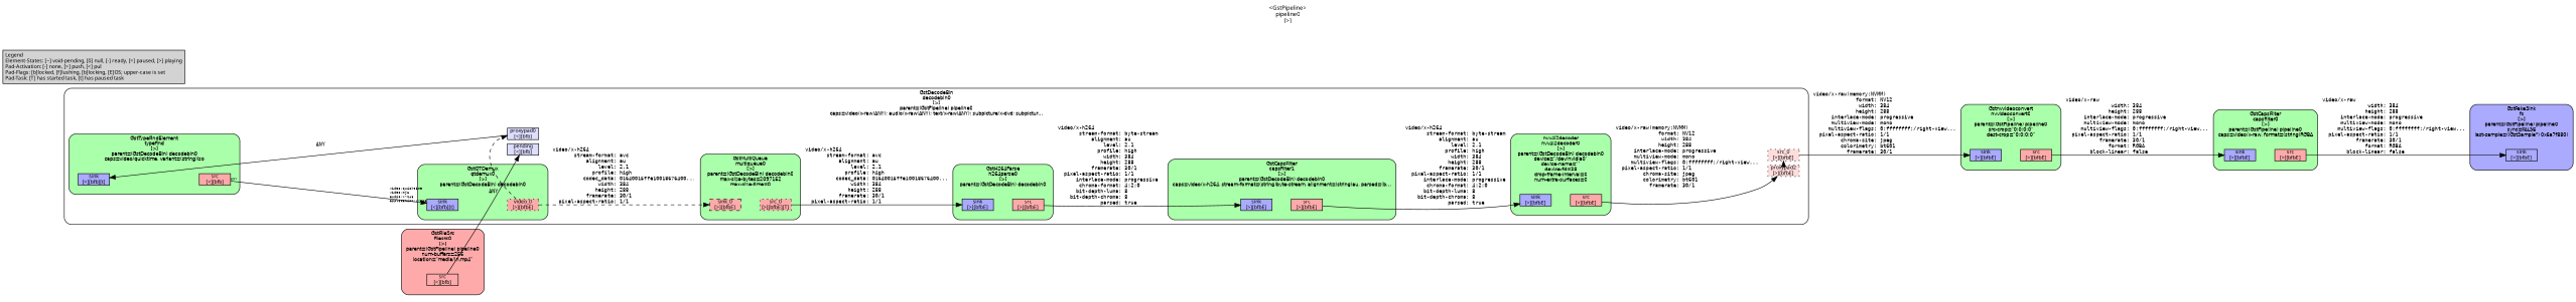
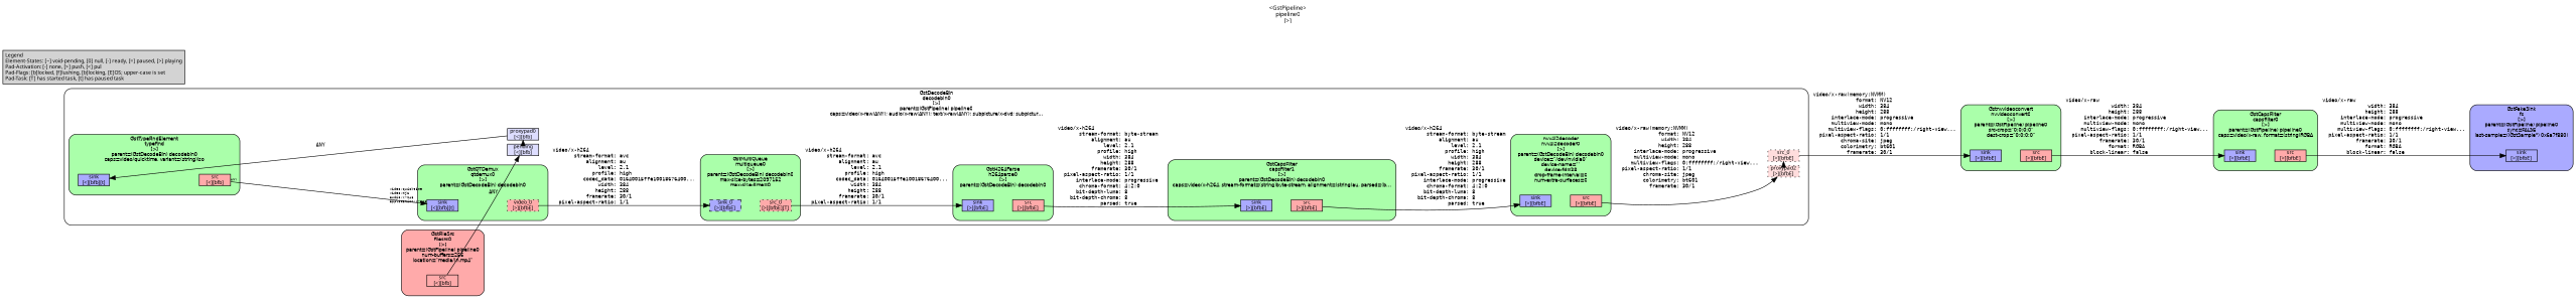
  digraph {
    fontname=sans
    fontsize=10
    label="<GstPipeline>\npipeline0\n[>]"
    labelloc=t
    nodesep=.1
    rankdir=LR
    ranksep=.2
    node [color=black fillcolor="#aaaaff" fontname=sans fontsize=9 margin="0.0,0.0" shape=box style="filled,solid"]
    edge [fontname=monospace fontsize=9 labelfontsize=6]
    n1 [height=0.2 label="sink\n[>][bfbE]"]
    n2 [fillcolor="#ffaaaa" height=0.2 label="src\n[>][bfbE]"]
    n3 [height=0.2 label="sink\n[>][bfbE]"]
    n4 [height=0.2 label="sink\n[>][bfbE]"]
    n5 [fillcolor="#ffaaaa" height=0.2 label="src\n[>][bfbE]"]
    n6 [fillcolor="#ddddff" height=0.2 label="proxypad0\n[<][bfb]"]
    n7 [fillcolor="#ddddff" height=0.2 label="pending\n[<][bfb]"]
    n8 [fillcolor="#ffdddd" height=0.2 label="proxypad2\n[>][bfbE]" style="filled,dotted"]
    n9 [fillcolor="#ffdddd" height=0.2 label="src_0\n[>][bfbE]" style="filled,dotted"]
    n10 [height=0.2 label="sink\n[>][bfbE]"]
    n11 [fillcolor="#ffaaaa" height=0.2 label="src\n[>][bfbE]"]
    n12 [height=0.2 label="sink\n[>][bfbE]"]
    n13 [fillcolor="#ffaaaa" height=0.2 label="src\n[>][bfbE]"]
    n14 [height=0.2 label="sink\n[>][bfbE]"]
    n15 [fillcolor="#ffaaaa" height=0.2 label="src\n[>][bfbE]"]
-   n16 [fillcolor="#ffaaaa" height=0.2 label="sink_0\n[>][bfbE]" style="filled,dashed"]
+   n16 [height=0.2 label="sink_0\n[>][bfbE]" style="filled,dashed"]
    n17 [fillcolor="#ffaaaa" height=0.2 label="src_0\n[>][bfbE][T]" style="filled,dotted"]
    n18 [height=0.2 label="sink\n[<][bfb][t]"]
    n19 [fillcolor="#ffaaaa" height=0.2 label="video_0\n[>][bfbE]" style="filled,dotted"]
    n20 [fillcolor="#ffaaaa" height=0.2 label="src\n[<][bfb]"]
    n21 [height=0.2 label="sink\n[<][bfb][t]"]
    n22 [fillcolor="#ffaaaa" height=0.2 label="src\n[<][bfb]"]
    n23 [label="Legend\lElement-States: [~] void-pending, [0] null, [-] ready, [=] paused, [>] playing\lPad-Activation: [-] none, [>] push, [<] pull\lPad-Flags: [b]locked, [f]lushing, [b]locking, [E]OS; upper-case is set\lPad-Task: [T] has started task, [t] has paused task\l" margin="0.05,0.05" style=filled color="" fillcolor=""]
    subgraph cluster_1 {
      color=black
      fillcolor="#aaffaa"
      fontname="Bitstream Vera Sans"
      fontsize=8
      label="GstCapsFilter\ncapsfilter0\n[>]\nparent=(GstPipeline) pipeline0\ncaps=video/x-raw, format=(string)RGBA"
      style="filled,rounded"
      subgraph cluster_2 {
        color=black
        fillcolor="#aaffaa"
        fontname="Bitstream Vera Sans"
        fontsize=8
        label=""
        style=invis
        n1
      }
      subgraph cluster_3 {
        color=black
        fillcolor="#aaffaa"
        fontname="Bitstream Vera Sans"
        fontsize=8
        label=""
        style=invis
        n2
      }
    }
    subgraph cluster_4 {
      color=black
      fillcolor="#aaaaff"
      fontname="Bitstream Vera Sans"
      fontsize=8
      label="GstFakeSink\nfs\n[>]\nparent=(GstPipeline) pipeline0\nsync=FALSE\nlast-sample=((GstSample*) 0x6a7f880)"
      style="filled,rounded"
      subgraph cluster_5 {
        color=black
        fillcolor="#aaaaff"
        fontname="Bitstream Vera Sans"
        fontsize=8
        label=""
        style=invis
        n3
      }
    }
    subgraph cluster_6 {
      color=black
      fillcolor="#aaffaa"
      fontname="Bitstream Vera Sans"
      fontsize=8
      label="Gstnvvideoconvert\nnvvideoconvert0\n[>]\nparent=(GstPipeline) pipeline0\nsrc-crop=\"0:0:0:0\"\ndest-crop=\"0:0:0:0\""
      style="filled,rounded"
      subgraph cluster_7 {
        color=black
        fillcolor="#aaffaa"
        fontname="Bitstream Vera Sans"
        fontsize=8
        label=""
        style=invis
        n4
      }
      subgraph cluster_8 {
        color=black
        fillcolor="#aaffaa"
        fontname="Bitstream Vera Sans"
        fontsize=8
        label=""
        style=invis
        n5
      }
    }
    subgraph cluster_9 {
      color=black
      fillcolor="#ffffff"
      fontname="Bitstream Vera Sans"
      fontsize=8
      label="GstDecodeBin\ndecodebin0\n[>]\nparent=(GstPipeline) pipeline0\ncaps=video/x-raw(ANY); audio/x-raw(ANY); text/x-raw(ANY); subpicture/x-dvd; subpictur…"
      style="filled,rounded"
      subgraph cluster_10 {
        color=black
        fillcolor="#ffffff"
        fontname="Bitstream Vera Sans"
        fontsize=8
        label=""
        style=invis
        n6
        n7
      }
      subgraph cluster_11 {
        color=black
        fillcolor="#ffffff"
        fontname="Bitstream Vera Sans"
        fontsize=8
        label=""
        style=invis
        n8
        n9
      }
      subgraph cluster_12 {
        color=black
        fillcolor="#aaffaa"
        fontname="Bitstream Vera Sans"
        fontsize=8
        label="nvv4l2decoder\nnvv4l2decoder0\n[>]\nparent=(GstDecodeBin) decodebin0\ndevice=\"/dev/nvidia0\"\ndevice-name=\"\"\ndevice-fd=38\ndrop-frame-interval=0\nnum-extra-surfaces=0"
        style="filled,rounded"
        subgraph cluster_13 {
          color=black
          fillcolor="#aaffaa"
          fontname="Bitstream Vera Sans"
          fontsize=8
          label=""
          style=invis
          n10
        }
        subgraph cluster_14 {
          color=black
          fillcolor="#aaffaa"
          fontname="Bitstream Vera Sans"
          fontsize=8
          label=""
          style=invis
          n11
        }
      }
      subgraph cluster_15 {
        color=black
        fillcolor="#aaffaa"
        fontname="Bitstream Vera Sans"
        fontsize=8
        label="GstCapsFilter\ncapsfilter1\n[>]\nparent=(GstDecodeBin) decodebin0\ncaps=video/x-h264, stream-format=(string)byte-stream, alignment=(string)au, parsed=(b…"
        style="filled,rounded"
        subgraph cluster_16 {
          color=black
          fillcolor="#aaffaa"
          fontname="Bitstream Vera Sans"
          fontsize=8
          label=""
          style=invis
          n12
        }
        subgraph cluster_17 {
          color=black
          fillcolor="#aaffaa"
          fontname="Bitstream Vera Sans"
          fontsize=8
          label=""
          style=invis
          n13
        }
      }
      subgraph cluster_18 {
        color=black
        fillcolor="#aaffaa"
        fontname="Bitstream Vera Sans"
        fontsize=8
        label="GstH264Parse\nh264parse0\n[>]\nparent=(GstDecodeBin) decodebin0"
        style="filled,rounded"
        subgraph cluster_19 {
          color=black
          fillcolor="#aaffaa"
          fontname="Bitstream Vera Sans"
          fontsize=8
          label=""
          style=invis
          n14
        }
        subgraph cluster_20 {
          color=black
          fillcolor="#aaffaa"
          fontname="Bitstream Vera Sans"
          fontsize=8
          label=""
          style=invis
          n15
        }
      }
      subgraph cluster_21 {
        color=black
        fillcolor="#aaffaa"
        fontname="Bitstream Vera Sans"
        fontsize=8
        label="GstMultiQueue\nmultiqueue0\n[>]\nparent=(GstDecodeBin) decodebin0\nmax-size-bytes=2097152\nmax-size-time=0"
        style="filled,rounded"
        subgraph cluster_22 {
          color=black
          fillcolor="#aaffaa"
          fontname="Bitstream Vera Sans"
          fontsize=8
          label=""
          style=invis
          n16
        }
        subgraph cluster_23 {
          color=black
          fillcolor="#aaffaa"
          fontname="Bitstream Vera Sans"
          fontsize=8
          label=""
          style=invis
          n17
        }
      }
      subgraph cluster_24 {
        color=black
        fillcolor="#aaffaa"
        fontname="Bitstream Vera Sans"
        fontsize=8
        label="GstQTDemux\nqtdemux0\n[>]\nparent=(GstDecodeBin) decodebin0"
        style="filled,rounded"
        subgraph cluster_25 {
          color=black
          fillcolor="#aaffaa"
          fontname="Bitstream Vera Sans"
          fontsize=8
          label=""
          style=invis
          n18
        }
        subgraph cluster_26 {
          color=black
          fillcolor="#aaffaa"
          fontname="Bitstream Vera Sans"
          fontsize=8
          label=""
          style=invis
          n19
        }
      }
      subgraph cluster_27 {
        color=black
        fillcolor="#aaffaa"
        fontname="Bitstream Vera Sans"
        fontsize=8
        label="GstTypeFindElement\ntypefind\n[>]\nparent=(GstDecodeBin) decodebin0\ncaps=video/quicktime, variant=(string)iso"
        style="filled,rounded"
        subgraph cluster_28 {
          color=black
          fillcolor="#aaffaa"
          fontname="Bitstream Vera Sans"
          fontsize=8
          label=""
          style=invis
          n20
        }
        subgraph cluster_29 {
          color=black
          fillcolor="#aaffaa"
          fontname="Bitstream Vera Sans"
          fontsize=8
          label=""
          style=invis
          n21
        }
      }
    }
    subgraph cluster_30 {
      color=black
      fillcolor="#ffaaaa"
      fontname="Bitstream Vera Sans"
      fontsize=8
      label="GstFileSrc\nfilesrc0\n[>]\nparent=(GstPipeline) pipeline0\nnum-buffers=256\nlocation=\"media/in.mp4\""
      style="filled,rounded"
      subgraph cluster_31 {
        color=black
        fillcolor="#ffaaaa"
        fontname="Bitstream Vera Sans"
        fontsize=8
        label=""
        style=invis
        n22
      }
    }
    n1 -> n2 [style=invis]
    n2 -> n3 [label="video/x-raw\l               width: 384\l              height: 288\l      interlace-mode: progressive\l      multiview-mode: mono\l     multiview-flags: 0:ffffffff:/right-view...\l  pixel-aspect-ratio: 1/1\l           framerate: 30/1\l              format: RGBA\l        block-linear: false\l"]
    n4 -> n5 [style=invis]
    n5 -> n1 [label="video/x-raw\l               width: 384\l              height: 288\l      interlace-mode: progressive\l      multiview-mode: mono\l     multiview-flags: 0:ffffffff:/right-view...\l  pixel-aspect-ratio: 1/1\l           framerate: 30/1\l              format: RGBA\l        block-linear: false\l"]
    n6 -> n21 [label=ANY]
-   n19 -> n6 [minlen=0 style=dashed]
+   n7 -> n6 [minlen=0 style=dashed]
    n7 -> n9 [style=invis]
    n8 -> n9 [minlen=0 style=dashed]
    n9 -> n4 [label="video/x-raw(memory:NVMM)\l              format: NV12\l               width: 384\l              height: 288\l      interlace-mode: progressive\l      multiview-mode: mono\l     multiview-flags: 0:ffffffff:/right-view...\l  pixel-aspect-ratio: 1/1\l         chroma-site: jpeg\l         colorimetry: bt601\l           framerate: 30/1\l"]
    n10 -> n11 [style=invis]
    n11 -> n8 [label="video/x-raw(memory:NVMM)\l              format: NV12\l               width: 384\l              height: 288\l      interlace-mode: progressive\l      multiview-mode: mono\l     multiview-flags: 0:ffffffff:/right-view...\l  pixel-aspect-ratio: 1/1\l         chroma-site: jpeg\l         colorimetry: bt601\l           framerate: 30/1\l"]
    n12 -> n13 [style=invis]
    n13 -> n10 [label="video/x-h264\l       stream-format: byte-stream\l           alignment: au\l               level: 2.1\l             profile: high\l               width: 384\l              height: 288\l           framerate: 30/1\l  pixel-aspect-ratio: 1/1\l      interlace-mode: progressive\l       chroma-format: 4:2:0\l      bit-depth-luma: 8\l    bit-depth-chroma: 8\l              parsed: true\l"]
    n14 -> n15 [style=invis]
    n15 -> n12 [label="video/x-h264\l       stream-format: byte-stream\l           alignment: au\l               level: 2.1\l             profile: high\l               width: 384\l              height: 288\l           framerate: 30/1\l  pixel-aspect-ratio: 1/1\l      interlace-mode: progressive\l       chroma-format: 4:2:0\l      bit-depth-luma: 8\l    bit-depth-chroma: 8\l              parsed: true\l"]
    n16 -> n17 [style=invis]
    n17 -> n14 [label="video/x-h264\l       stream-format: avc\l           alignment: au\l               level: 2.1\l             profile: high\l          codec_data: 01640015ffe10018676400...\l               width: 384\l              height: 288\l           framerate: 30/1\l  pixel-aspect-ratio: 1/1\l"]
    n18 -> n19 [style=invis]
-   n19 -> n16 [label="video/x-h264\l       stream-format: avc\l           alignment: au\l               level: 2.1\l             profile: high\l          codec_data: 01640015ffe10018676400...\l               width: 384\l              height: 288\l           framerate: 30/1\l  pixel-aspect-ratio: 1/1\l" style=dashed]
+   n19 -> n16 [label="video/x-h264\l       stream-format: avc\l           alignment: au\l               level: 2.1\l             profile: high\l          codec_data: 01640015ffe10018676400...\l               width: 384\l              height: 288\l           framerate: 30/1\l  pixel-aspect-ratio: 1/1\l"]
    n20 -> n18 [headlabel="video/quicktime\lvideo/mj2\laudio/x-m4a\lapplication/x-3gp\l" label="                                                  " labelangle=0 labeldistance=10 taillabel=ANY]
    n21 -> n20 [style=invis]
    n22 -> n7 [label=ANY]
  }
